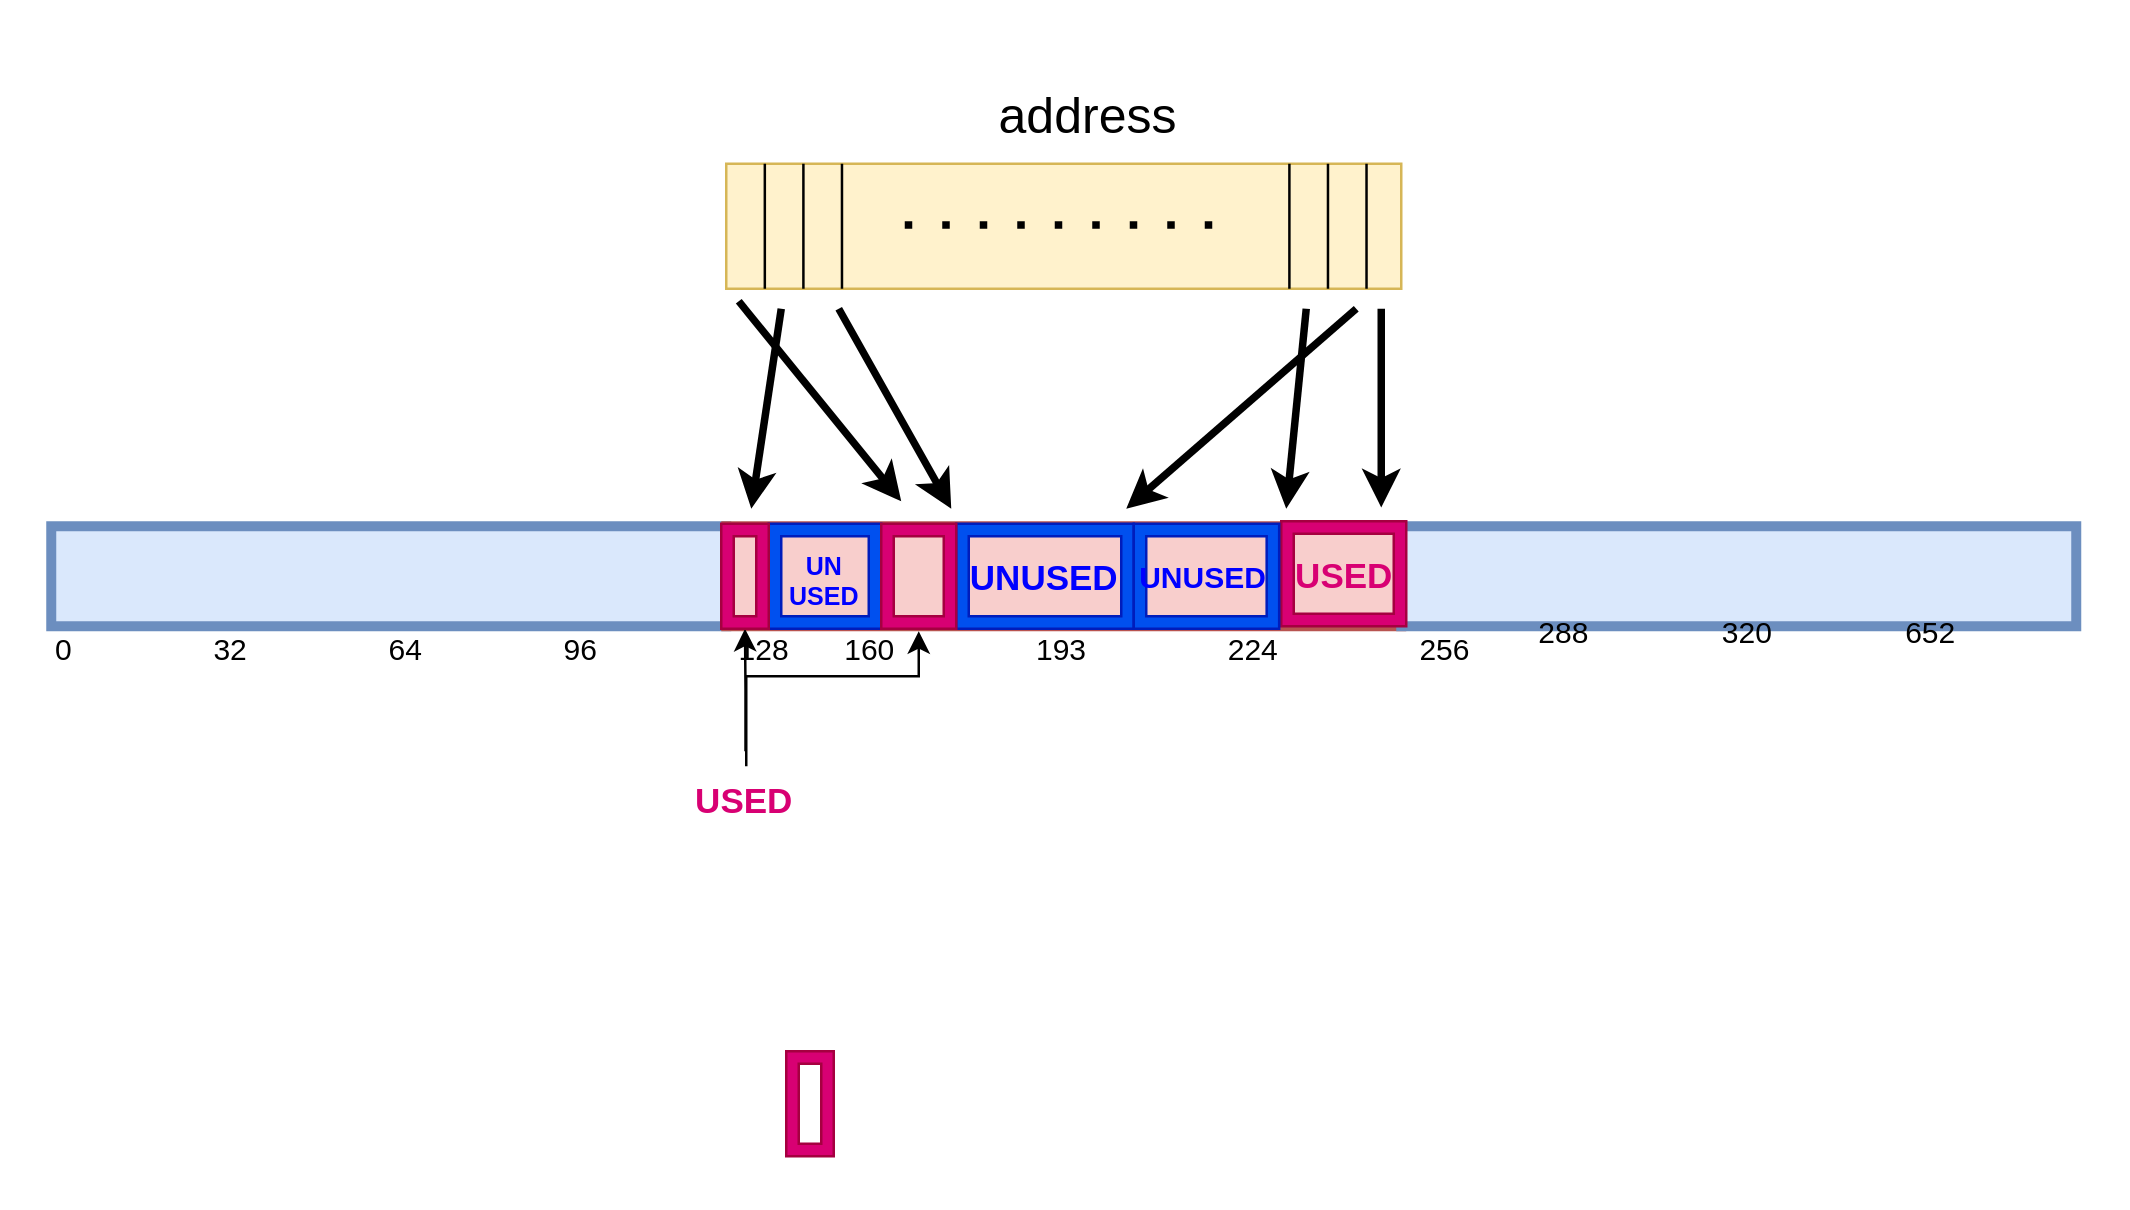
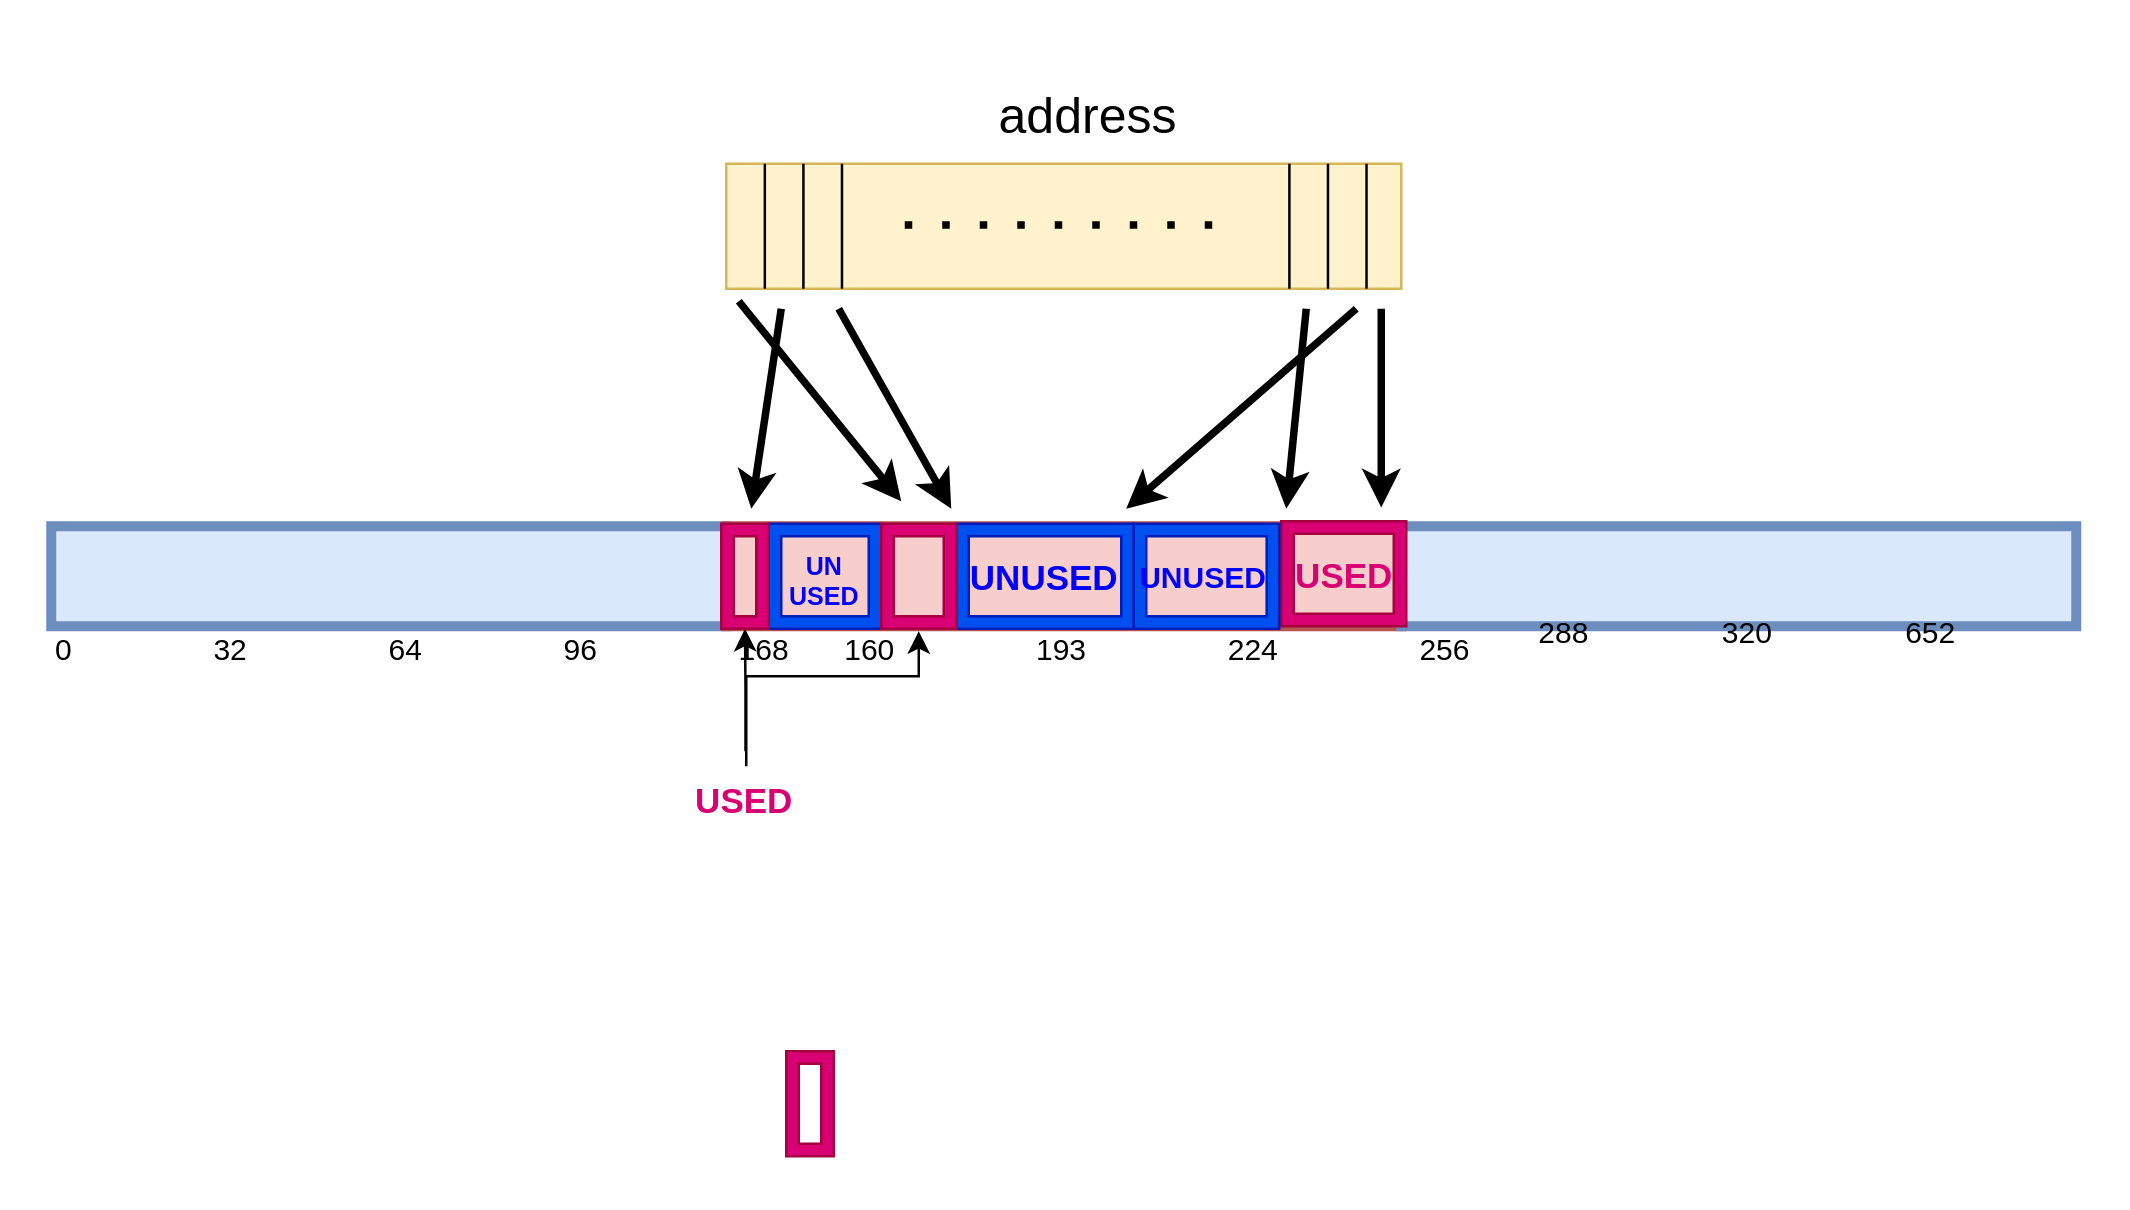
  <mxCell id="0" />
  <mxCell id="1" parent="0" />
  <mxCell id="2" value="" style="group" parent="1" vertex="1" connectable="0"><mxGeometry x="290" y="65" width="270" height="50" as="geometry" /></mxCell>
  <mxCell id="3" value="" style="rounded=0;whiteSpace=wrap;html=1;fillColor=#fff2cc;strokeColor=#d6b656;" parent="2" vertex="1"><mxGeometry width="270" height="50" as="geometry" /></mxCell>
  <mxCell id="4" value="" style="endArrow=none;html=1;" parent="2" edge="1"><mxGeometry width="50" height="50" relative="1" as="geometry"><mxPoint x="30.857" y="50" as="sourcePoint" /><mxPoint x="30.857" as="targetPoint" /></mxGeometry></mxCell>
  <mxCell id="5" value="" style="endArrow=none;html=1;" parent="2" edge="1"><mxGeometry width="50" height="50" relative="1" as="geometry"><mxPoint x="15.429" y="50" as="sourcePoint" /><mxPoint x="15.429" as="targetPoint" /></mxGeometry></mxCell>
  <mxCell id="6" value="" style="endArrow=none;html=1;" parent="2" edge="1"><mxGeometry width="50" height="50" relative="1" as="geometry"><mxPoint x="46.286" y="50" as="sourcePoint" /><mxPoint x="46.286" as="targetPoint" /></mxGeometry></mxCell>
  <mxCell id="7" value="" style="endArrow=none;html=1;" parent="2" edge="1"><mxGeometry width="50" height="50" relative="1" as="geometry"><mxPoint x="240.686" y="50" as="sourcePoint" /><mxPoint x="240.686" as="targetPoint" /></mxGeometry></mxCell>
  <mxCell id="8" value="" style="endArrow=none;html=1;" parent="2" edge="1"><mxGeometry width="50" height="50" relative="1" as="geometry"><mxPoint x="225.257" y="50" as="sourcePoint" /><mxPoint x="225.257" as="targetPoint" /></mxGeometry></mxCell>
  <mxCell id="9" value="" style="endArrow=none;html=1;" parent="2" edge="1"><mxGeometry width="50" height="50" relative="1" as="geometry"><mxPoint x="256.114" y="50" as="sourcePoint" /><mxPoint x="256.114" as="targetPoint" /></mxGeometry></mxCell>
  <mxCell id="10" value="" style="endArrow=none;dashed=1;html=1;strokeWidth=3;dashPattern=1 4;" parent="2" edge="1"><mxGeometry width="50" height="50" relative="1" as="geometry"><mxPoint x="194.4" y="24.5" as="sourcePoint" /><mxPoint x="70.971" y="24.5" as="targetPoint" /></mxGeometry></mxCell>
  <mxCell id="11" value="&lt;font style=&quot;font-size: 20px&quot;&gt;address&lt;/font&gt;" style="text;html=1;strokeColor=none;fillColor=none;align=center;verticalAlign=middle;whiteSpace=wrap;rounded=0;" parent="1" vertex="1"><mxGeometry x="340" y="20" width="190" height="50" as="geometry" /></mxCell>
  <mxCell id="12" value="" style="endArrow=classic;html=1;strokeWidth=3;" parent="1" edge="1"><mxGeometry width="50" height="50" relative="1" as="geometry"><mxPoint x="295" y="120" as="sourcePoint" /><mxPoint x="360" y="200" as="targetPoint" /></mxGeometry></mxCell>
  <mxCell id="13" value="" style="endArrow=classic;html=1;strokeWidth=3;" parent="1" edge="1"><mxGeometry width="50" height="50" relative="1" as="geometry"><mxPoint x="335" y="123" as="sourcePoint" /><mxPoint x="380" y="203" as="targetPoint" /></mxGeometry></mxCell>
  <mxCell id="14" value="" style="endArrow=classic;html=1;strokeWidth=3;" parent="1" edge="1"><mxGeometry width="50" height="50" relative="1" as="geometry"><mxPoint x="312" y="123" as="sourcePoint" /><mxPoint x="300" y="203" as="targetPoint" /></mxGeometry></mxCell>
  <mxCell id="15" value="" style="endArrow=classic;html=1;strokeWidth=3;" parent="1" edge="1"><mxGeometry width="50" height="50" relative="1" as="geometry"><mxPoint x="522" y="123" as="sourcePoint" /><mxPoint x="514" y="203" as="targetPoint" /></mxGeometry></mxCell>
  <mxCell id="16" value="" style="endArrow=classic;html=1;strokeWidth=3;" parent="1" edge="1"><mxGeometry width="50" height="50" relative="1" as="geometry"><mxPoint x="542" y="123" as="sourcePoint" /><mxPoint x="450" y="203" as="targetPoint" /></mxGeometry></mxCell>
  <mxCell id="17" value="" style="rounded=0;whiteSpace=wrap;html=1;fillColor=#dae8fc;strokeColor=#6c8ebf;strokeWidth=4;" parent="1" vertex="1"><mxGeometry x="20" y="210" width="270" height="40" as="geometry" /></mxCell>
  <mxCell id="18" value="" style="rounded=0;whiteSpace=wrap;html=1;fillColor=#f8cecc;strokeColor=#b85450;strokeWidth=4;" parent="1" vertex="1"><mxGeometry x="290" y="210" width="270" height="40" as="geometry" /></mxCell>
  <mxCell id="19" value="" style="rounded=0;whiteSpace=wrap;html=1;fillColor=#dae8fc;strokeColor=#6c8ebf;strokeWidth=4;" parent="1" vertex="1"><mxGeometry x="560" y="210" width="270" height="40" as="geometry" /></mxCell>
- <mxCell id="20" value="&lt;div align=&quot;left&quot;&gt;0&amp;nbsp;&amp;nbsp;&amp;nbsp;&amp;nbsp;&amp;nbsp;&amp;nbsp;&amp;nbsp;&amp;nbsp;&amp;nbsp;&amp;nbsp;&amp;nbsp;&amp;nbsp;&amp;nbsp;&amp;nbsp;&amp;nbsp;&amp;nbsp; 32&amp;nbsp;&amp;nbsp;&amp;nbsp;&amp;nbsp;&amp;nbsp;&amp;nbsp;&amp;nbsp;&amp;nbsp;&amp;nbsp;&amp;nbsp;&amp;nbsp;&amp;nbsp;&amp;nbsp;&amp;nbsp;&amp;nbsp;&amp;nbsp; 64&amp;nbsp;&amp;nbsp;&amp;nbsp;&amp;nbsp;&amp;nbsp;&amp;nbsp;&amp;nbsp;&amp;nbsp;&amp;nbsp;&amp;nbsp;&amp;nbsp;&amp;nbsp;&amp;nbsp;&amp;nbsp;&amp;nbsp;&amp;nbsp; 96&amp;nbsp;&amp;nbsp;&amp;nbsp;&amp;nbsp;&amp;nbsp;&amp;nbsp;&amp;nbsp;&amp;nbsp;&amp;nbsp;&amp;nbsp;&amp;nbsp;&amp;nbsp;&amp;nbsp;&amp;nbsp;&amp;nbsp;&amp;nbsp; 128&lt;br&gt;&lt;/div&gt;" style="text;html=1;strokeColor=none;fillColor=none;align=left;verticalAlign=middle;whiteSpace=wrap;rounded=0;" parent="1" vertex="1"><mxGeometry x="20" y="250" width="313" height="20" as="geometry" /></mxCell>
+ <mxCell id="20" value="&lt;div align=&quot;left&quot;&gt;0&amp;nbsp;&amp;nbsp;&amp;nbsp;&amp;nbsp;&amp;nbsp;&amp;nbsp;&amp;nbsp;&amp;nbsp;&amp;nbsp;&amp;nbsp;&amp;nbsp;&amp;nbsp;&amp;nbsp;&amp;nbsp;&amp;nbsp;&amp;nbsp; 32&amp;nbsp;&amp;nbsp;&amp;nbsp;&amp;nbsp;&amp;nbsp;&amp;nbsp;&amp;nbsp;&amp;nbsp;&amp;nbsp;&amp;nbsp;&amp;nbsp;&amp;nbsp;&amp;nbsp;&amp;nbsp;&amp;nbsp;&amp;nbsp; 64&amp;nbsp;&amp;nbsp;&amp;nbsp;&amp;nbsp;&amp;nbsp;&amp;nbsp;&amp;nbsp;&amp;nbsp;&amp;nbsp;&amp;nbsp;&amp;nbsp;&amp;nbsp;&amp;nbsp;&amp;nbsp;&amp;nbsp;&amp;nbsp; 96&amp;nbsp;&amp;nbsp;&amp;nbsp;&amp;nbsp;&amp;nbsp;&amp;nbsp;&amp;nbsp;&amp;nbsp;&amp;nbsp;&amp;nbsp;&amp;nbsp;&amp;nbsp;&amp;nbsp;&amp;nbsp;&amp;nbsp;&amp;nbsp; 168&lt;br&gt;&lt;/div&gt;" style="text;html=1;strokeColor=none;fillColor=none;align=left;verticalAlign=middle;whiteSpace=wrap;rounded=0;" parent="1" vertex="1"><mxGeometry x="20" y="250" width="313" height="20" as="geometry" /></mxCell>
  <mxCell id="21" value="&lt;div align=&quot;left&quot;&gt;&amp;nbsp;&amp;nbsp;&amp;nbsp;&amp;nbsp;&amp;nbsp;&amp;nbsp;&amp;nbsp;&amp;nbsp;&amp;nbsp;&amp;nbsp;&amp;nbsp;&amp;nbsp;&amp;nbsp;&amp;nbsp;&amp;nbsp;&amp;nbsp; 160 &amp;nbsp;&amp;nbsp;&amp;nbsp;&amp;nbsp;&amp;nbsp;&amp;nbsp;&amp;nbsp;&amp;nbsp;&amp;nbsp;&amp;nbsp;&amp;nbsp;&amp;nbsp;&amp;nbsp;&amp;nbsp;&amp;nbsp; 193 &amp;nbsp;&amp;nbsp;&amp;nbsp;&amp;nbsp;&amp;nbsp;&amp;nbsp;&amp;nbsp;&amp;nbsp;&amp;nbsp;&amp;nbsp;&amp;nbsp;&amp;nbsp;&amp;nbsp;&amp;nbsp;&amp;nbsp; 224 &amp;nbsp;&amp;nbsp;&amp;nbsp;&amp;nbsp;&amp;nbsp;&amp;nbsp;&amp;nbsp;&amp;nbsp;&amp;nbsp;&amp;nbsp;&amp;nbsp;&amp;nbsp;&amp;nbsp;&amp;nbsp;&amp;nbsp; 256&lt;br&gt;&lt;/div&gt;" style="text;html=1;strokeColor=none;fillColor=none;align=left;verticalAlign=middle;whiteSpace=wrap;rounded=0;" parent="1" vertex="1"><mxGeometry x="278.5" y="250" width="313" height="20" as="geometry" /></mxCell>
  <mxCell id="22" value="&lt;div align=&quot;left&quot;&gt; &amp;nbsp;&amp;nbsp;&amp;nbsp;&amp;nbsp;&amp;nbsp;&amp;nbsp;&amp;nbsp;&amp;nbsp;&amp;nbsp;&amp;nbsp;&amp;nbsp;&amp;nbsp;&amp;nbsp;&amp;nbsp;&amp;nbsp; 288 &amp;nbsp;&amp;nbsp;&amp;nbsp;&amp;nbsp;&amp;nbsp;&amp;nbsp;&amp;nbsp;&amp;nbsp;&amp;nbsp;&amp;nbsp;&amp;nbsp;&amp;nbsp;&amp;nbsp;&amp;nbsp; 320 &amp;nbsp;&amp;nbsp;&amp;nbsp;&amp;nbsp;&amp;nbsp;&amp;nbsp;&amp;nbsp;&amp;nbsp;&amp;nbsp;&amp;nbsp;&amp;nbsp;&amp;nbsp;&amp;nbsp;&amp;nbsp; 652 &amp;nbsp;&amp;nbsp;&amp;nbsp;&amp;nbsp;&amp;nbsp;&amp;nbsp;&amp;nbsp;&amp;nbsp;&amp;nbsp;&amp;nbsp;&amp;nbsp;&amp;nbsp;&amp;nbsp;&amp;nbsp; &lt;br&gt;&lt;/div&gt;" style="text;html=1;strokeColor=none;fillColor=none;align=left;verticalAlign=middle;whiteSpace=wrap;rounded=0;" parent="1" vertex="1"><mxGeometry x="560" y="250" width="263" height="20" as="geometry" /></mxCell>
  <mxCell id="23" value="" style="group" parent="1" vertex="1" connectable="0"><mxGeometry x="382" y="209" width="71" height="42" as="geometry" /></mxCell>
  <mxCell id="24" value="" style="verticalLabelPosition=bottom;verticalAlign=top;html=1;shape=mxgraph.basic.frame;dx=5;fillColor=#0050ef;strokeColor=#001DBC;fontColor=#ffffff;" parent="23" vertex="1"><mxGeometry width="71" height="42" as="geometry" /></mxCell>
  <mxCell id="25" value="&lt;font style=&quot;font-size: 14px&quot; color=&quot;#0000FF&quot;&gt;&lt;b&gt;UN&lt;font style=&quot;font-size: 14px&quot;&gt;&lt;font style=&quot;font-size: 14px&quot;&gt;USED&lt;/font&gt;&lt;/font&gt;&lt;/b&gt;&lt;/font&gt;" style="text;html=1;strokeColor=none;fillColor=none;align=center;verticalAlign=middle;whiteSpace=wrap;rounded=0;" parent="23" vertex="1"><mxGeometry x="2.149" y="1" width="66.812" height="41" as="geometry" /></mxCell>
  <mxCell id="26" value="" style="endArrow=classic;html=1;strokeWidth=3;" parent="1" edge="1"><mxGeometry width="50" height="50" relative="1" as="geometry"><mxPoint x="552" y="123" as="sourcePoint" /><mxPoint x="552" y="202.5" as="targetPoint" /></mxGeometry></mxCell>
  <mxCell id="27" value="" style="group" parent="1" vertex="1" connectable="0"><mxGeometry x="307" y="210" width="45" height="42" as="geometry" /></mxCell>
  <mxCell id="28" value="" style="verticalLabelPosition=bottom;verticalAlign=top;html=1;shape=mxgraph.basic.frame;dx=5;fillColor=#0050ef;strokeColor=#001DBC;fontColor=#ffffff;" parent="27" vertex="1"><mxGeometry y="-1" width="45" height="42" as="geometry" /></mxCell>
  <mxCell id="29" style="edgeStyle=orthogonalEdgeStyle;rounded=0;orthogonalLoop=1;jettySize=auto;html=1;entryX=0.5;entryY=1;entryDx=0;entryDy=-5;entryPerimeter=0;exitX=0.5;exitY=0;exitDx=0;exitDy=0;" parent="1" edge="1"><mxGeometry relative="1" as="geometry"><mxPoint x="298" y="306" as="sourcePoint" /><mxPoint x="367" y="252" as="targetPoint" /><Array as="points"><mxPoint x="298" y="270" /><mxPoint x="367" y="270" /></Array></mxGeometry></mxCell>
  <mxCell id="30" style="edgeStyle=orthogonalEdgeStyle;rounded=0;orthogonalLoop=1;jettySize=auto;html=1;entryX=0.5;entryY=1;entryDx=0;entryDy=0;entryPerimeter=0;" parent="1" source="31" target="34" edge="1"><mxGeometry relative="1" as="geometry" /></mxCell>
  <mxCell id="31" value="&lt;font style=&quot;font-size: 14px&quot;&gt;&lt;b&gt;&lt;font style=&quot;font-size: 14px&quot; color=&quot;#D80073&quot;&gt;USED&lt;/font&gt;&lt;/b&gt;&lt;/font&gt;" style="text;html=1;strokeColor=none;fillColor=none;align=center;verticalAlign=middle;whiteSpace=wrap;rounded=0;" parent="1" vertex="1"><mxGeometry x="278.286" y="300" width="38.714" height="40" as="geometry" /></mxCell>
  <mxCell id="32" value="" style="verticalLabelPosition=bottom;verticalAlign=top;html=1;shape=mxgraph.basic.frame;dx=5;fillColor=#d80073;strokeColor=#A50040;fontColor=#ffffff;" parent="1" vertex="1"><mxGeometry x="352" y="209" width="30" height="42" as="geometry" /></mxCell>
  <mxCell id="33" value="" style="group" parent="1" vertex="1" connectable="0"><mxGeometry x="292" y="209" width="19" height="42" as="geometry" /></mxCell>
  <mxCell id="34" value="" style="verticalLabelPosition=bottom;verticalAlign=top;html=1;shape=mxgraph.basic.frame;dx=5;fillColor=#d80073;strokeColor=#A50040;fontColor=#ffffff;" parent="33" vertex="1"><mxGeometry x="-4" width="19" height="42" as="geometry" /></mxCell>
  <mxCell id="35" value="&lt;div style=&quot;font-size: 10px;&quot;&gt;&lt;font style=&quot;font-size: 10px;&quot; color=&quot;#0000FF&quot;&gt;&lt;b style=&quot;font-size: 10px;&quot;&gt;UN&lt;/b&gt;&lt;/font&gt;&lt;/div&gt;&lt;div style=&quot;font-size: 10px;&quot;&gt;&lt;font style=&quot;font-size: 10px;&quot; color=&quot;#0000FF&quot;&gt;&lt;b style=&quot;font-size: 10px;&quot;&gt;&lt;font style=&quot;font-size: 10px;&quot;&gt;&lt;font style=&quot;font-size: 10px;&quot;&gt;USED&lt;/font&gt;&lt;/font&gt;&lt;/b&gt;&lt;/font&gt;&lt;/div&gt;" style="text;html=1;strokeColor=none;fillColor=none;align=center;verticalAlign=middle;whiteSpace=wrap;rounded=0;fontSize=10;" parent="1" vertex="1"><mxGeometry x="307" y="211" width="45" height="41" as="geometry" /></mxCell>
  <mxCell id="36" value="" style="group" parent="1" vertex="1" connectable="0"><mxGeometry x="512" y="208" width="50" height="42" as="geometry" /></mxCell>
  <mxCell id="37" value="" style="verticalLabelPosition=bottom;verticalAlign=top;html=1;shape=mxgraph.basic.frame;dx=5;fillColor=#d80073;strokeColor=#A50040;fontColor=#ffffff;" parent="36" vertex="1"><mxGeometry width="50" height="42" as="geometry" /></mxCell>
  <mxCell id="38" value="&lt;font style=&quot;font-size: 14px&quot;&gt;&lt;b&gt;&lt;font style=&quot;font-size: 14px&quot; color=&quot;#D80073&quot;&gt;USED&lt;/font&gt;&lt;/b&gt;&lt;/font&gt;" style="text;html=1;strokeColor=none;fillColor=none;align=center;verticalAlign=middle;whiteSpace=wrap;rounded=0;" parent="1" vertex="1"><mxGeometry x="517.786" y="210" width="38.714" height="40" as="geometry" /></mxCell>
  <mxCell id="39" value="" style="group" parent="1" vertex="1" connectable="0"><mxGeometry x="453" y="208" width="59" height="42" as="geometry" /></mxCell>
  <mxCell id="40" value="" style="verticalLabelPosition=bottom;verticalAlign=top;html=1;shape=mxgraph.basic.frame;dx=5;fillColor=#0050ef;strokeColor=#001DBC;fontColor=#ffffff;" parent="39" vertex="1"><mxGeometry y="1" width="58.169" height="42" as="geometry" /></mxCell>
  <mxCell id="41" value="&lt;font style=&quot;font-size: 12px&quot; color=&quot;#0000FF&quot;&gt;&lt;b&gt;UN&lt;font style=&quot;font-size: 12px&quot;&gt;&lt;font style=&quot;font-size: 12px&quot;&gt;USED&lt;/font&gt;&lt;/font&gt;&lt;/b&gt;&lt;/font&gt;" style="text;html=1;strokeColor=none;fillColor=none;align=center;verticalAlign=middle;whiteSpace=wrap;rounded=0;" parent="1" vertex="1"><mxGeometry x="452" y="210.5" width="58" height="41" as="geometry" /></mxCell>
  <mxCell id="42" value="" style="verticalLabelPosition=bottom;verticalAlign=top;html=1;shape=mxgraph.basic.frame;dx=5;fillColor=#d80073;strokeColor=#A50040;fontColor=#ffffff;" vertex="1" parent="1"><mxGeometry x="314" y="420" width="19" height="42" as="geometry" /></mxCell>
